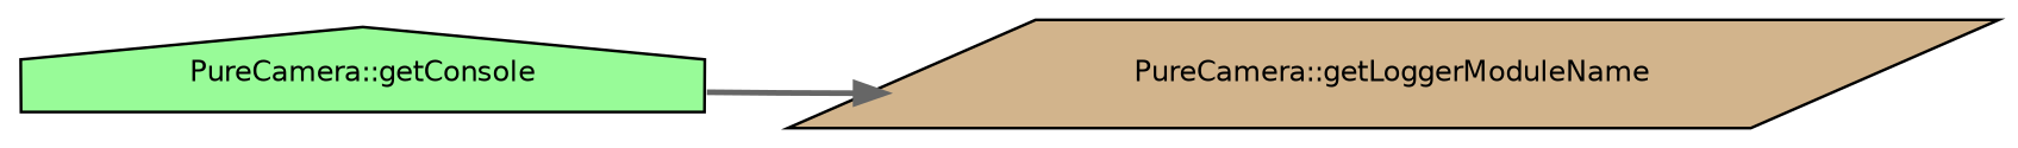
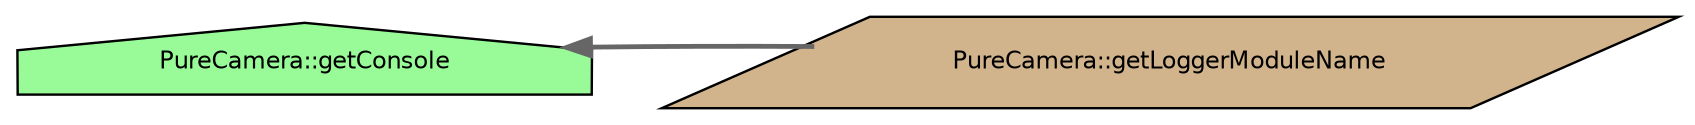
  digraph {
    rankdir=LR
    node [color=black fontname=Helvetica fontsize=10 style=filled]
    n1 [fillcolor=palegreen fontcolor=black height=0.2 label="PureCamera::getConsole" shape=house width=0.4]
    n2 [fillcolor=tan height=0.2 label="PureCamera::getLoggerModuleName" shape=parallelogram width=0.4]
-   n1 -> n2 [color=gray40 fontname=Helvetica fontsize=10 labelfontname=Helvetica labelfontsize=10 style=bold]
+   n2 -> n1 [color=gray40 fontname=Helvetica fontsize=10 labelfontname=Helvetica labelfontsize=10 style=bold]
  }
